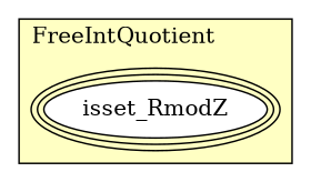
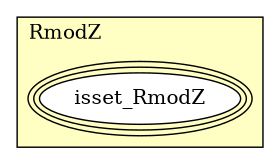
  digraph {
    n1 [fillcolor=white label=isset_RmodZ peripheries=3 style=filled]
    subgraph cluster_1 {
      fillcolor="#FFFFC3"
-     label=FreeIntQuotient
+     label=RmodZ
      labeljust=l
      style=filled
      n1
    }
  }
